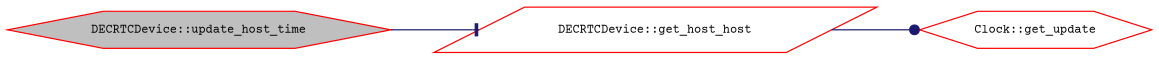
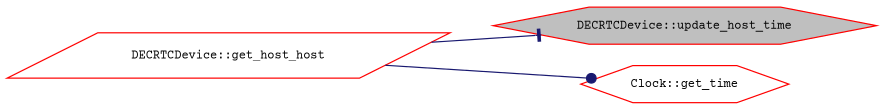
  digraph {
    fontname="Courier Prime"
    rankdir=LR
    node [color=red fillcolor=white fontname="Courier Prime" fontsize=10 shape=hexagon style=filled]
    edge [color=midnightblue fontname="Courier Prime" fontsize=10 labelfontname=FreeSans labelfontsize=10 style=solid]
    n1 [fillcolor=grey75 fontcolor=black height=0.2 label="DECRTCDevice::update_host_time" width=0.4]
    n2 [height=0.2 label="DECRTCDevice::get_host_host" shape=parallelogram width=0.4]
-   n3 [height=0.2 label="Clock::get_update" width=0.4]
-   n1 -> n2 [arrowhead=tee]
+   n3 [height=0.2 label="Clock::get_time" width=0.4]
+   n2 -> n1 [arrowhead=tee]
    n2 -> n3 [arrowhead=dot]
  }
